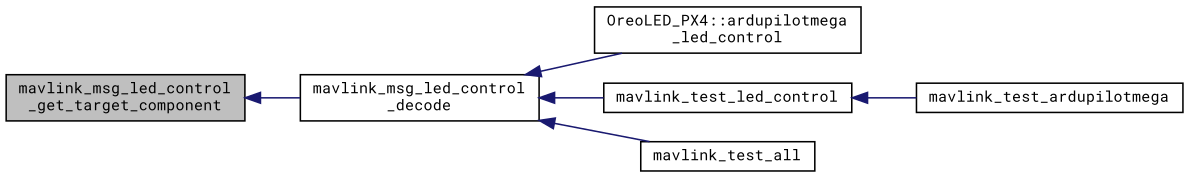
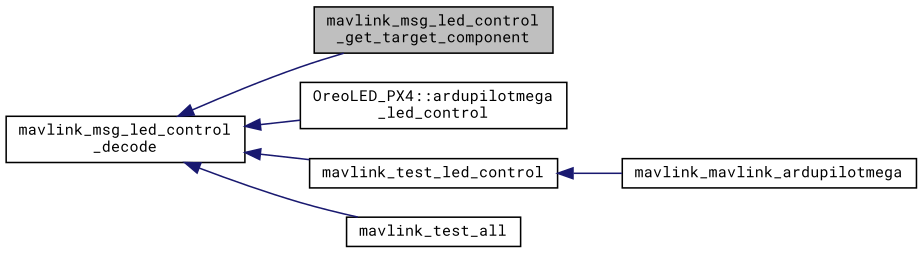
  digraph {
    fontname="Roboto Mono"
    rankdir=LR
    node [color=black fillcolor=white fontname="Roboto Mono" fontsize=10 shape=record style=filled]
    edge [color=midnightblue dir=back fontname="Roboto Mono" fontsize=10 labelfontname=Helvetica labelfontsize=10 style=solid]
    n1 [fillcolor=grey75 fontcolor=black height=0.2 label="mavlink_msg_led_control\l_get_target_component" width=0.4]
    n2 [height=0.2 label="mavlink_msg_led_control\l_decode" width=0.4]
    n3 [height=0.2 label="OreoLED_PX4::ardupilotmega\l_led_control" width=0.4]
    n4 [height=0.2 label=mavlink_test_led_control width=0.4]
    n5 [height=0.2 label=mavlink_test_all width=0.4]
-   n6 [height=0.2 label=mavlink_test_ardupilotmega width=0.4]
-   n1 -> n2
+   n6 [height=0.2 label=mavlink_mavlink_ardupilotmega width=0.4]
+   n2 -> n1
    n2 -> n3
    n2 -> n4
    n2 -> n5
    n4 -> n6
  }
